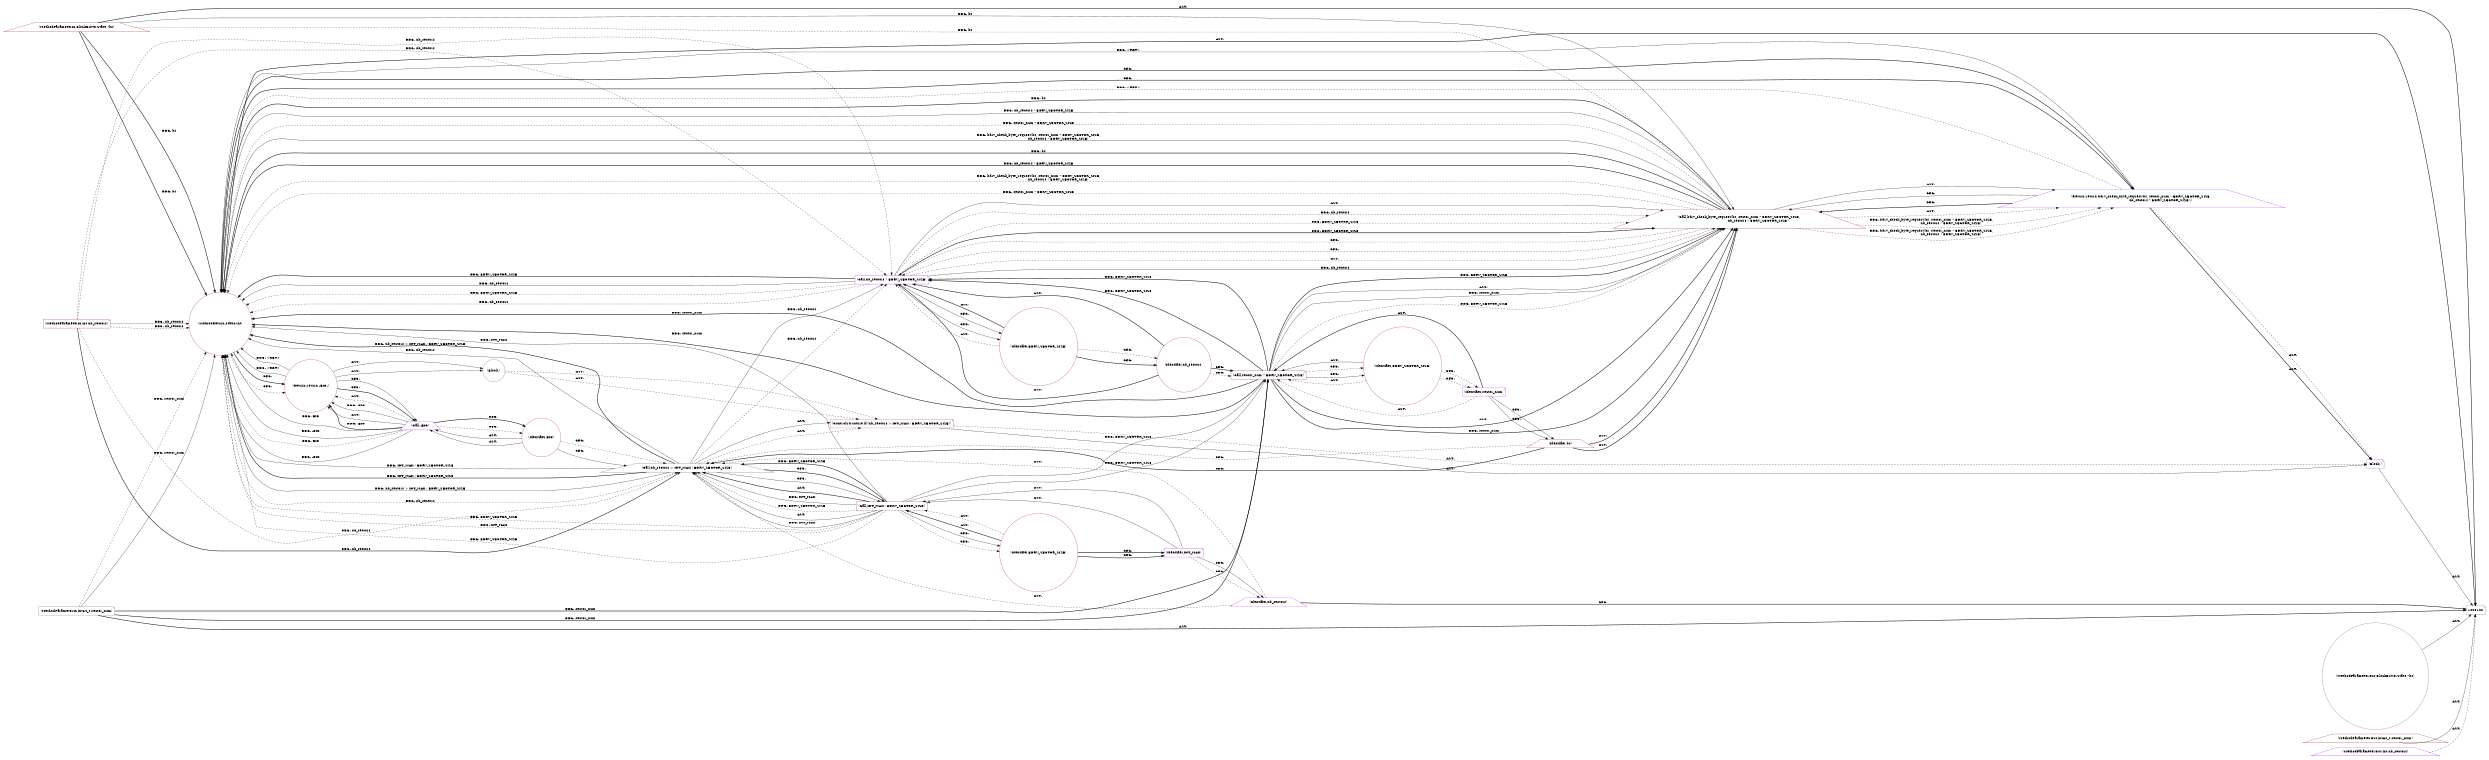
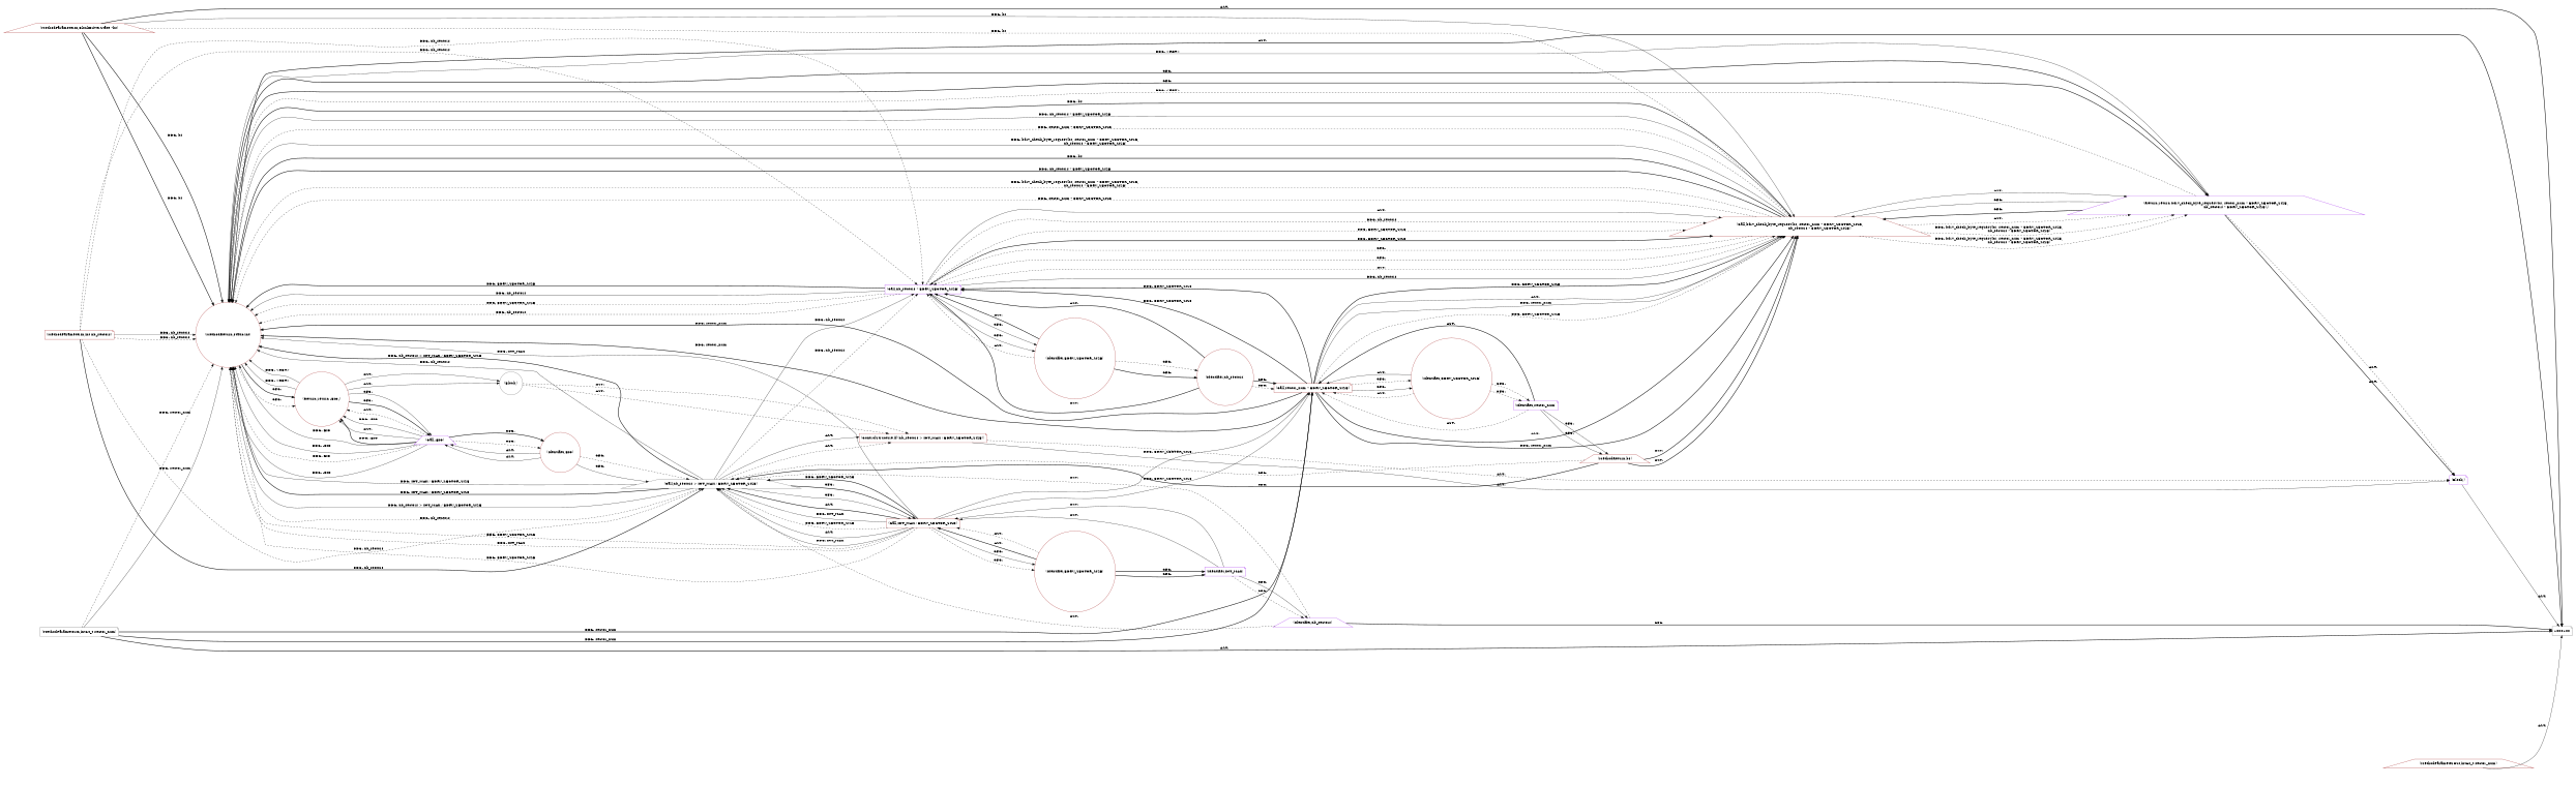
  digraph {
    rankdir=LR
    node [color=brown shape=note]
    edge [style=dashed]
    n1 [label="(MethodReturn,static int)" shape=circle]
    n2 [label="(Return,return -EIO;)" shape=circle]
    n3 [color=purple label="(Return,return bdrv_check_byte_request(bs, sector_num * BDRV_SECTOR_SIZE,\n                                    nb_sectors * BDRV_SECTOR_SIZE);)" shape=trapezium]
    1000100 [color=gray40]
    n5 [color=gray40 label="(Block,)" shape=circle]
    n6 [color=purple label="(Call,-EIO)" shape=trapezium]
    n7 [label="(Call,bdrv_check_byte_request(bs, sector_num * BDRV_SECTOR_SIZE,\n                                    nb_sectors * BDRV_SECTOR_SIZE))" shape=trapezium]
    n8 [color=purple label="(Block,)"]
    n9 [label="(MethodParameterIn,BlockDriverState *bs)" shape=trapezium]
    n10 [color=purple label="(Call,nb_sectors * BDRV_SECTOR_SIZE)"]
-   n11 [color=gray40 label="(MethodParameterOut,BlockDriverState *bs)" shape=circle]
    n12 [color=gray40 label="(MethodParameterIn,int64_t sector_num)"]
    n13 [label="(Call,sector_num * BDRV_SECTOR_SIZE)"]
    n14 [label="(Identifier,BDRV_SECTOR_SIZE)" shape=circle]
    n15 [label="(MethodParameterOut,int64_t sector_num)" shape=trapezium]
    n16 [label="(MethodParameterIn,int nb_sectors)"]
    n17 [color=gray40 label="(Call,nb_sectors > INT_MAX / BDRV_SECTOR_SIZE)" shape=trapezium]
    n18 [label="(Call,INT_MAX / BDRV_SECTOR_SIZE)"]
    n19 [label="(ControlStructure,if (nb_sectors > INT_MAX / BDRV_SECTOR_SIZE))"]
    n20 [label="(Identifier,BDRV_SECTOR_SIZE)" shape=circle]
-   n21 [color=purple label="(MethodParameterOut,int nb_sectors)" shape=trapezium]
    n22 [label="(Identifier,BDRV_SECTOR_SIZE)" shape=circle]
    n23 [color=purple label="(Identifier,INT_MAX)"]
    n24 [color=purple label="(Identifier,nb_sectors)" shape=trapezium]
    n25 [label="(Identifier,EIO)" shape=circle]
-   n26 [label="(Identifier,bs)" shape=trapezium]
+   n26 [label="(MethodReturn,bs)" shape=trapezium]
    n27 [color=purple label="(Identifier,sector_num)"]
    n28 [label="(Identifier,nb_sectors)" shape=circle]
    n1 -> n2 [label="CFG: " style=bold]
    n1 -> n2 [label="CFG: "]
    n1 -> n3 [label="CFG: " style=bold]
    n1 -> n3 [label="CFG: " style=bold]
    n1 -> 1000100 [label="AST: " style=bold]
    n2 -> n1 [label="DDG: <RET>" style=solid]
    n2 -> n1 [label="DDG: <RET>" style=solid]
    n2 -> n5 [label="AST: " style=solid]
    n2 -> n5 [label="AST: " style=solid]
    n2 -> n6 [label="CFG: " style=solid]
    n2 -> n6 [label="CFG: " style=bold]
    n3 -> n1 [label="DDG: <RET>"]
    n3 -> n1 [label="DDG: <RET>" style=solid]
    n3 -> n7 [label="CFG: " style=solid]
    n3 -> n7 [label="CFG: " style=bold]
    n3 -> n8 [label="AST: " style=bold]
    n3 -> n8 [label="AST: "]
    n5 -> n19 [label="AST: "]
    n5 -> n19 [label="AST: "]
    n6 -> n1 [label="DDG: EIO" style=solid]
    n6 -> n1 [label="DDG: -EIO" style=solid]
    n6 -> n1 [label="DDG: EIO"]
    n6 -> n1 [label="DDG: -EIO" style=solid]
    n6 -> n2 [label="AST: "]
    n6 -> n2 [label="DDG: -EIO" style=solid]
    n6 -> n2 [label="AST: " style=solid]
    n6 -> n2 [label="DDG: -EIO" style=bold]
    n6 -> n25 [label="CFG: " style=bold]
    n6 -> n25 [label="CFG: "]
    n7 -> n1 [label="DDG: bs" style=bold]
    n7 -> n1 [label="DDG: nb_sectors * BDRV_SECTOR_SIZE" style=bold]
    n7 -> n1 [label="DDG: sector_num * BDRV_SECTOR_SIZE"]
    n7 -> n1 [label="DDG: bdrv_check_byte_request(bs, sector_num * BDRV_SECTOR_SIZE,\n                                    nb_sectors * BDRV_SECTOR_SIZE)" style=solid]
    n7 -> n1 [label="DDG: bs" style=bold]
    n7 -> n1 [label="DDG: nb_sectors * BDRV_SECTOR_SIZE" style=solid]
    n7 -> n1 [label="DDG: sector_num * BDRV_SECTOR_SIZE"]
    n7 -> n1 [label="DDG: bdrv_check_byte_request(bs, sector_num * BDRV_SECTOR_SIZE,\n                                    nb_sectors * BDRV_SECTOR_SIZE)"]
    n7 -> n3 [label="AST: "]
    n7 -> n3 [label="DDG: bdrv_check_byte_request(bs, sector_num * BDRV_SECTOR_SIZE,\n                                    nb_sectors * BDRV_SECTOR_SIZE)"]
    n7 -> n3 [label="AST: " style=solid]
    n7 -> n3 [label="DDG: bdrv_check_byte_request(bs, sector_num * BDRV_SECTOR_SIZE,\n                                    nb_sectors * BDRV_SECTOR_SIZE)"]
    n7 -> n10 [label="CFG: "]
    n7 -> n10 [label="CFG: "]
    n8 -> 1000100 [label="AST: " style=solid]
    n9 -> n1 [label="DDG: bs" style=bold]
    n9 -> n1 [label="DDG: bs" style=bold]
    n9 -> 1000100 [label="AST: " style=bold]
    n9 -> n7 [label="DDG: bs" style=solid]
    n9 -> n7 [label="DDG: bs"]
    n10 -> n1 [label="DDG: BDRV_SECTOR_SIZE" style=bold]
    n10 -> n1 [label="DDG: nb_sectors" style=solid]
    n10 -> n1 [label="DDG: BDRV_SECTOR_SIZE"]
    n10 -> n1 [label="DDG: nb_sectors"]
    n10 -> n7 [label="AST: "]
    n10 -> n7 [label="DDG: nb_sectors" style=solid]
    n10 -> n7 [label="DDG: BDRV_SECTOR_SIZE" style=bold]
    n10 -> n7 [label="AST: " style=solid]
    n10 -> n7 [label="DDG: nb_sectors"]
    n10 -> n7 [label="DDG: BDRV_SECTOR_SIZE"]
    n10 -> n20 [label="CFG: " style=solid]
    n10 -> n20 [label="CFG: " style=solid]
-   n11 -> 1000100 [label="AST: " style=solid]
    n12 -> n1 [label="DDG: sector_num"]
    n12 -> n1 [label="DDG: sector_num" style=solid]
    n12 -> 1000100 [label="AST: " style=bold]
    n12 -> n13 [label="DDG: sector_num" style=bold]
    n12 -> n13 [label="DDG: sector_num" style=bold]
    n13 -> n1 [label="DDG: sector_num" style=bold]
    n13 -> n1 [label="DDG: sector_num" style=bold]
    n13 -> n7 [label="AST: " style=solid]
    n13 -> n7 [label="DDG: sector_num" style=solid]
    n13 -> n7 [label="DDG: BDRV_SECTOR_SIZE"]
    n13 -> n7 [label="AST: " style=bold]
    n13 -> n7 [label="DDG: sector_num" style=bold]
    n13 -> n7 [label="DDG: BDRV_SECTOR_SIZE" style=bold]
    n13 -> n10 [label="DDG: BDRV_SECTOR_SIZE" style=bold]
    n13 -> n10 [label="DDG: BDRV_SECTOR_SIZE" style=bold]
    n13 -> n14 [label="CFG: "]
    n13 -> n14 [label="CFG: " style=solid]
    n14 -> n13 [label="AST: "]
    n14 -> n13 [label="AST: " style=solid]
    n14 -> n27 [label="CFG: "]
    n14 -> n27 [label="CFG: "]
    n15 -> 1000100 [label="AST: " style=solid]
    n16 -> n1 [label="DDG: nb_sectors"]
    n16 -> n1 [label="DDG: nb_sectors" style=solid]
    n16 -> n10 [label="DDG: nb_sectors"]
    n16 -> n10 [label="DDG: nb_sectors"]
    n16 -> n17 [label="DDG: nb_sectors"]
    n16 -> n17 [label="DDG: nb_sectors" style=bold]
    n17 -> n1 [label="DDG: INT_MAX / BDRV_SECTOR_SIZE" style=solid]
    n17 -> n1 [label="DDG: nb_sectors"]
    n17 -> n1 [label="DDG: nb_sectors > INT_MAX / BDRV_SECTOR_SIZE" style=bold]
    n17 -> n1 [label="DDG: INT_MAX / BDRV_SECTOR_SIZE" style=bold]
    n17 -> n1 [label="DDG: nb_sectors" style=solid]
    n17 -> n1 [label="DDG: nb_sectors > INT_MAX / BDRV_SECTOR_SIZE" style=solid]
    n17 -> n10 [label="DDG: nb_sectors" style=solid]
    n17 -> n10 [label="DDG: nb_sectors"]
    n17 -> n18 [label="CFG: " style=bold]
    n17 -> n18 [label="CFG: " style=solid]
    n17 -> n19 [label="AST: "]
    n17 -> n19 [label="AST: " style=solid]
    n18 -> n1 [label="DDG: BDRV_SECTOR_SIZE"]
    n18 -> n1 [label="DDG: INT_MAX" style=solid]
    n18 -> n1 [label="DDG: BDRV_SECTOR_SIZE"]
    n18 -> n1 [label="DDG: INT_MAX"]
    n18 -> n13 [label="DDG: BDRV_SECTOR_SIZE" style=solid]
    n18 -> n13 [label="DDG: BDRV_SECTOR_SIZE" style=solid]
    n18 -> n17 [label="AST: " style=bold]
    n18 -> n17 [label="DDG: INT_MAX" style=solid]
    n18 -> n17 [label="DDG: BDRV_SECTOR_SIZE"]
    n18 -> n17 [label="AST: " style=solid]
    n18 -> n17 [label="DDG: INT_MAX" style=solid]
    n18 -> n17 [label="DDG: BDRV_SECTOR_SIZE" style=bold]
    n18 -> n22 [label="CFG: " style=solid]
    n18 -> n22 [label="CFG: "]
    n19 -> n8 [label="AST: " style=solid]
    n19 -> n8 [label="AST: "]
    n20 -> n10 [label="AST: "]
    n20 -> n10 [label="AST: " style=bold]
    n20 -> n28 [label="CFG: "]
    n20 -> n28 [label="CFG: " style=bold]
-   n21 -> 1000100 [label="AST: "]
    n22 -> n18 [label="AST: "]
    n22 -> n18 [label="AST: " style=bold]
    n22 -> n23 [label="CFG: " style=bold]
    n22 -> n23 [label="CFG: " style=bold]
    n23 -> n18 [label="AST: " style=solid]
    n23 -> n18 [label="AST: " style=solid]
    n23 -> n24 [label="CFG: "]
    n23 -> n24 [label="CFG: " style=solid]
    n24 -> 1000100 [label="CFG: " style=bold]
    n24 -> n17 [label="AST: "]
    n24 -> n17 [label="AST: "]
    n25 -> n6 [label="AST: " style=solid]
    n25 -> n6 [label="AST: " style=solid]
    n25 -> n17 [label="CFG: "]
    n25 -> n17 [label="CFG: " style=solid]
    n26 -> n7 [label="AST: " style=bold]
    n26 -> n7 [label="AST: " style=bold]
    n26 -> n17 [label="CFG: " style=bold]
    n26 -> n17 [label="CFG: "]
    n27 -> n13 [label="AST: "]
    n27 -> n13 [label="AST: " style=bold]
    n27 -> n26 [label="CFG: " style=solid]
    n27 -> n26 [label="CFG: " style=solid]
    n28 -> n10 [label="AST: " style=bold]
    n28 -> n10 [label="AST: " style=bold]
    n28 -> n13 [label="CFG: "]
    n28 -> n13 [label="CFG: " style=bold]
  }
